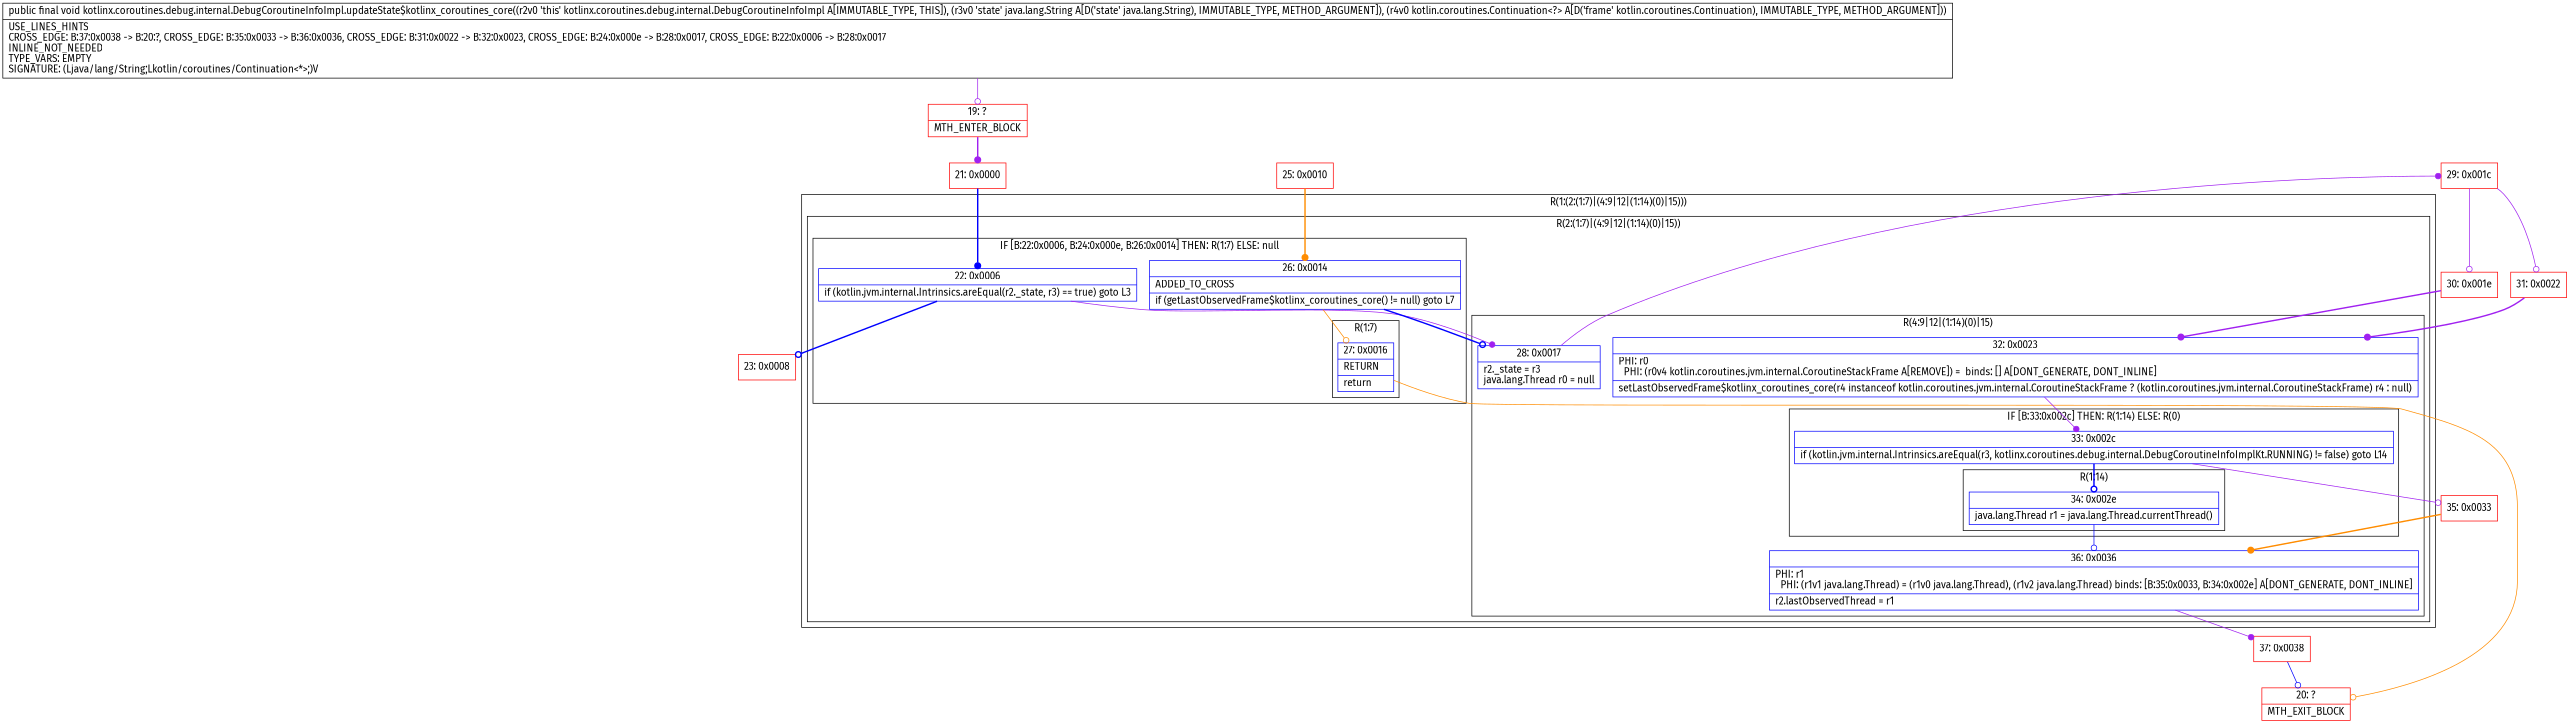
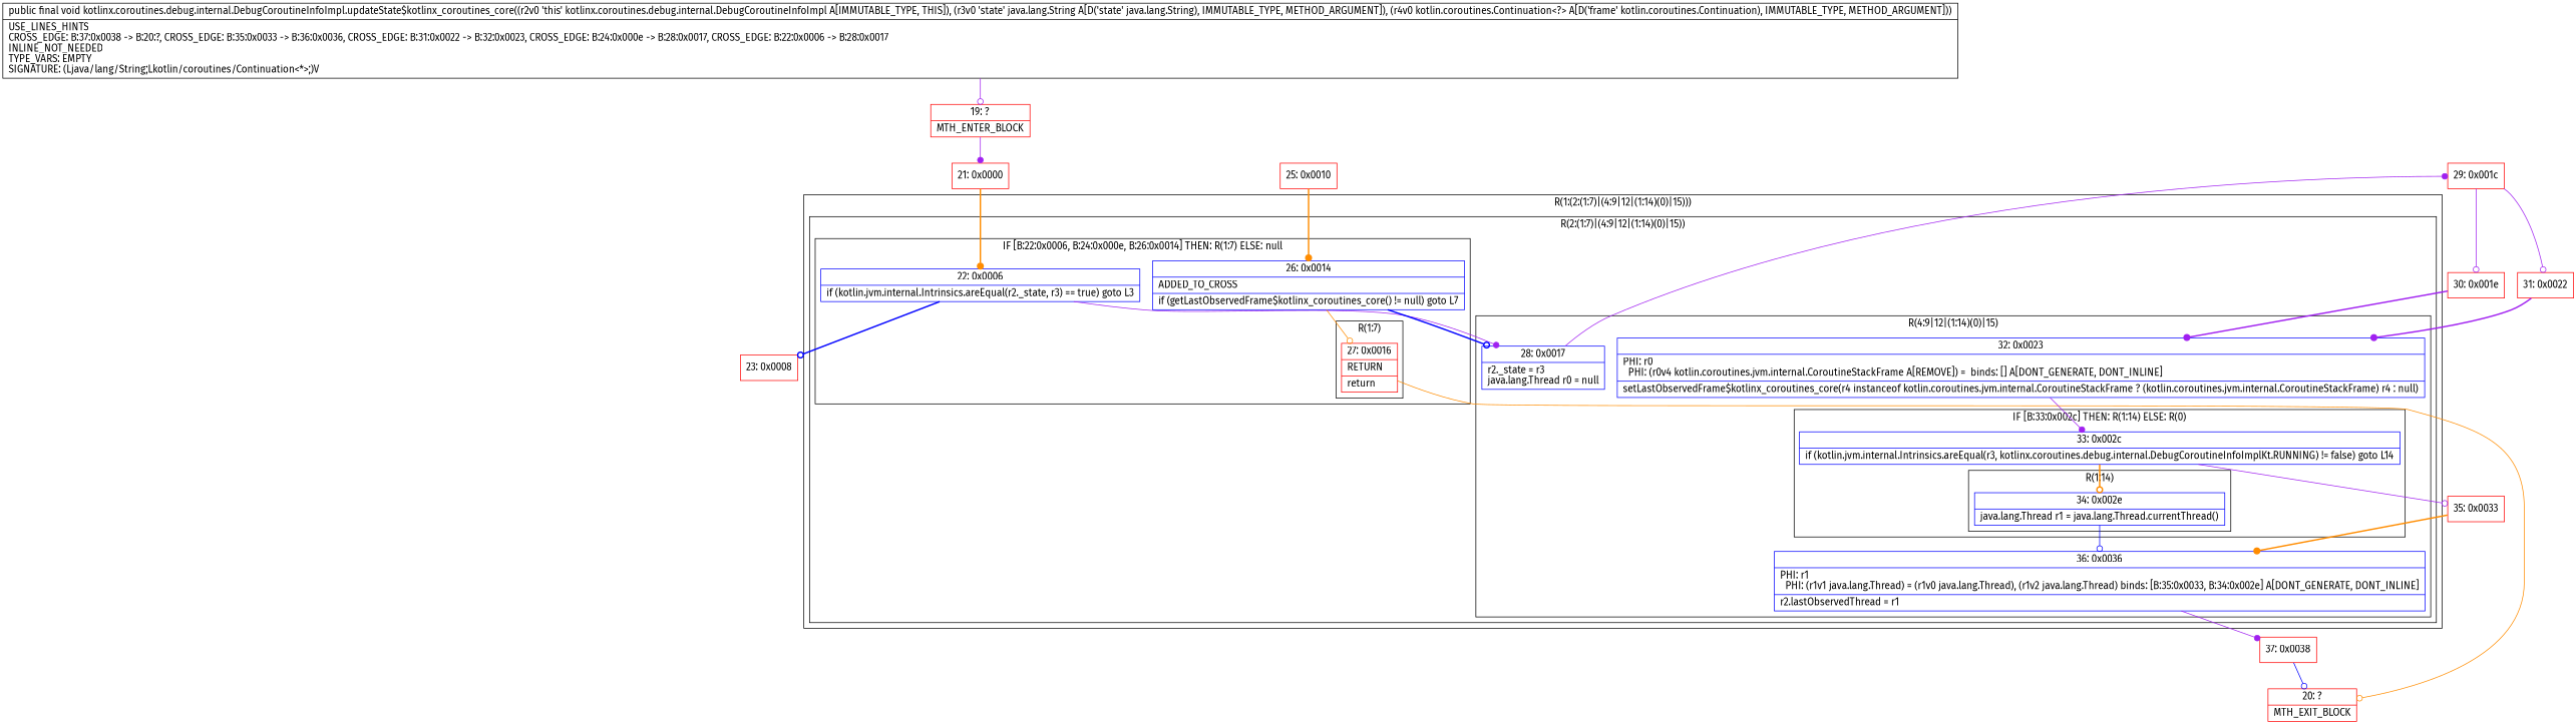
  digraph {
    fontname="Fira Sans"
    node [color=red fontname="Fira Sans" shape=record]
    edge [arrowhead=odot color=purple fontname="Fira Sans" style=solid]
-   n1 [color=blue label="{27\:\ 0x0016|RETURN\l|return\l}"]
+   n1 [label="{27\:\ 0x0016|RETURN\l|return\l}"]
    n2 [color=blue label="{22\:\ 0x0006|if (kotlin.jvm.internal.Intrinsics.areEqual(r2._state, r3) == true) goto L3\l}"]
    n3 [color=blue label="{26\:\ 0x0014|ADDED_TO_CROSS\l|if (getLastObservedFrame$kotlinx_coroutines_core() != null) goto L7\l}"]
    n4 [color=blue label="{34\:\ 0x002e|java.lang.Thread r1 = java.lang.Thread.currentThread()\l}"]
    n5 [color=blue label="{33\:\ 0x002c|if (kotlin.jvm.internal.Intrinsics.areEqual(r3, kotlinx.coroutines.debug.internal.DebugCoroutineInfoImplKt.RUNNING) != false) goto L14\l}"]
    n6 [color=blue label="{28\:\ 0x0017|r2._state = r3\ljava.lang.Thread r0 = null\l}"]
    n7 [color=blue label="{32\:\ 0x0023|PHI: r0 \l  PHI: (r0v4 kotlin.coroutines.jvm.internal.CoroutineStackFrame A[REMOVE]) =  binds: [] A[DONT_GENERATE, DONT_INLINE]\l|setLastObservedFrame$kotlinx_coroutines_core(r4 instanceof kotlin.coroutines.jvm.internal.CoroutineStackFrame ? (kotlin.coroutines.jvm.internal.CoroutineStackFrame) r4 : null)\l}"]
    n8 [color=blue label="{36\:\ 0x0036|PHI: r1 \l  PHI: (r1v1 java.lang.Thread) = (r1v0 java.lang.Thread), (r1v2 java.lang.Thread) binds: [B:35:0x0033, B:34:0x002e] A[DONT_GENERATE, DONT_INLINE]\l|r2.lastObservedThread = r1\l}"]
    n9 [label="{20\:\ ?|MTH_EXIT_BLOCK\l}"]
    n10 [label="{23\:\ 0x0008}"]
    n11 [label="{35\:\ 0x0033}"]
    n12 [label="{29\:\ 0x001c}"]
    n13 [label="{37\:\ 0x0038}"]
    n14 [label="{25\:\ 0x0010}"]
    n15 [label="{30\:\ 0x001e}"]
    n16 [label="{31\:\ 0x0022}"]
    n17 [label="{19\:\ ?|MTH_ENTER_BLOCK\l}"]
    n18 [label="{21\:\ 0x0000}"]
    n19 [label="{public final void kotlinx.coroutines.debug.internal.DebugCoroutineInfoImpl.updateState$kotlinx_coroutines_core((r2v0 'this' kotlinx.coroutines.debug.internal.DebugCoroutineInfoImpl A[IMMUTABLE_TYPE, THIS]), (r3v0 'state' java.lang.String A[D('state' java.lang.String), IMMUTABLE_TYPE, METHOD_ARGUMENT]), (r4v0 kotlin.coroutines.Continuation\<?\> A[D('frame' kotlin.coroutines.Continuation), IMMUTABLE_TYPE, METHOD_ARGUMENT]))  | USE_LINES_HINTS\lCROSS_EDGE: B:37:0x0038 \-\> B:20:?, CROSS_EDGE: B:35:0x0033 \-\> B:36:0x0036, CROSS_EDGE: B:31:0x0022 \-\> B:32:0x0023, CROSS_EDGE: B:24:0x000e \-\> B:28:0x0017, CROSS_EDGE: B:22:0x0006 \-\> B:28:0x0017\lINLINE_NOT_NEEDED\lTYPE_VARS: EMPTY\lSIGNATURE: (Ljava\/lang\/String;Lkotlin\/coroutines\/Continuation\<*\>;)V\l}" color=""]
    subgraph cluster_1 {
      label="R(1:(2:(1:7)|(4:9|12|(1:14)(0)|15)))"
      subgraph cluster_2 {
        label="R(2:(1:7)|(4:9|12|(1:14)(0)|15))"
        subgraph cluster_3 {
          label="IF [B:22:0x0006, B:24:0x000e, B:26:0x0014] THEN: R(1:7) ELSE: null"
          n2
          n3
          subgraph cluster_4 {
            label="R(1:7)"
            n1
          }
        }
        subgraph cluster_5 {
          label="R(4:9|12|(1:14)(0)|15)"
          n6
          n7
          n8
          subgraph cluster_6 {
            label="IF [B:33:0x002c] THEN: R(1:14) ELSE: R(0)"
            n5
            subgraph cluster_7 {
              label="R(1:14)"
              n4
            }
            subgraph cluster_8 {
              label="R(0)"
            }
          }
        }
      }
    }
    n1 -> n9 [color=darkorange]
    n2 -> n6 [arrowhead=dot]
    n2 -> n10 [color=blue style=bold]
    n3 -> n1 [color=darkorange]
    n3 -> n6 [color=blue style=bold]
    n4 -> n8 [color=blue]
-   n5 -> n4 [color=blue style=bold]
+   n5 -> n4 [color=darkorange style=bold]
    n5 -> n11
    n6 -> n12 [arrowhead=dot]
    n7 -> n5 [arrowhead=dot]
    n8 -> n13 [arrowhead=dot]
    n11 -> n8 [arrowhead=dot color=darkorange style=bold]
    n12 -> n15
    n12 -> n16
    n13 -> n9 [color=blue]
    n14 -> n3 [arrowhead=dot color=darkorange style=bold]
    n15 -> n7 [arrowhead=dot style=bold]
    n16 -> n7 [arrowhead=dot style=bold]
-   n17 -> n18 [arrowhead=dot style=bold]
-   n18 -> n2 [arrowhead=dot color=blue style=bold]
+   n17 -> n18 [arrowhead=dot]
+   n18 -> n2 [arrowhead=dot color=darkorange style=bold]
    n19 -> n17
  }
